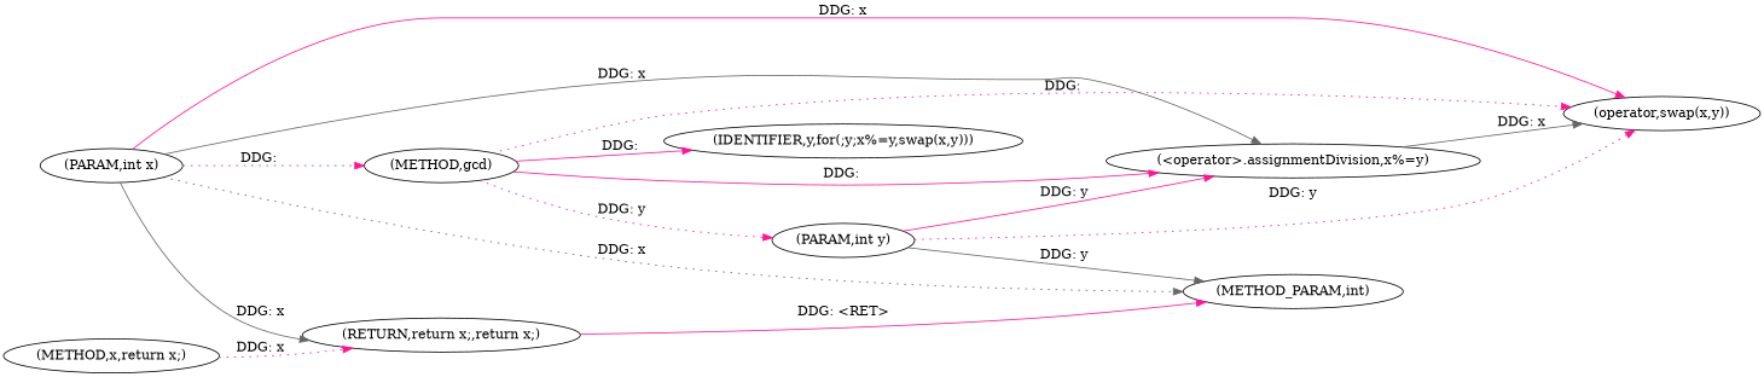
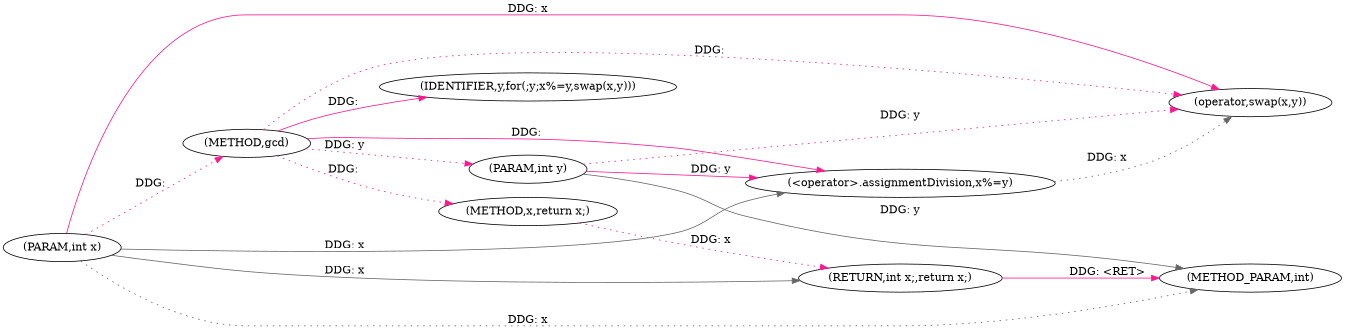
  digraph {
    rankdir=LR
    edge [color=deeppink style=dotted]
    n1 [label="(METHOD,gcd)"]
    n2 [label="(PARAM,int y)"]
    n3 [label="(IDENTIFIER,y,for(;y;x%=y,swap(x,y)))"]
    n4 [label="(METHOD,x,return x;)"]
    n5 [label="(<operator>.assignmentDivision,x%=y)"]
    n6 [label="(operator,swap(x,y))"]
    n7 [label="(PARAM,int x)"]
    n8 [label="(METHOD_PARAM,int)"]
-   n9 [label="(RETURN,return x;,return x;)"]
+   n9 [label="(RETURN,int x;,return x;)"]
    n1 -> n2 [label="DDG: y"]
    n1 -> n3 [label="DDG: " style=solid]
+   n1 -> n4 [label="DDG: "]
    n1 -> n5 [label="DDG: " style=solid]
    n1 -> n6 [label="DDG: "]
    n2 -> n5 [label="DDG: y" style=solid]
    n2 -> n6 [label="DDG: y"]
    n2 -> n8 [color=gray40 label="DDG: y" style=solid]
    n4 -> n9 [label="DDG: x"]
-   n5 -> n6 [color=gray40 label="DDG: x" style=solid]
+   n5 -> n6 [color=gray40 label="DDG: x"]
    n7 -> n1 [label="DDG: "]
    n7 -> n5 [color=gray40 label="DDG: x" style=solid]
    n7 -> n6 [label="DDG: x" style=solid]
    n7 -> n8 [color=gray40 label="DDG: x"]
    n7 -> n9 [color=gray40 label="DDG: x" style=solid]
    n9 -> n8 [label="DDG: <RET>" style=solid]
  }
